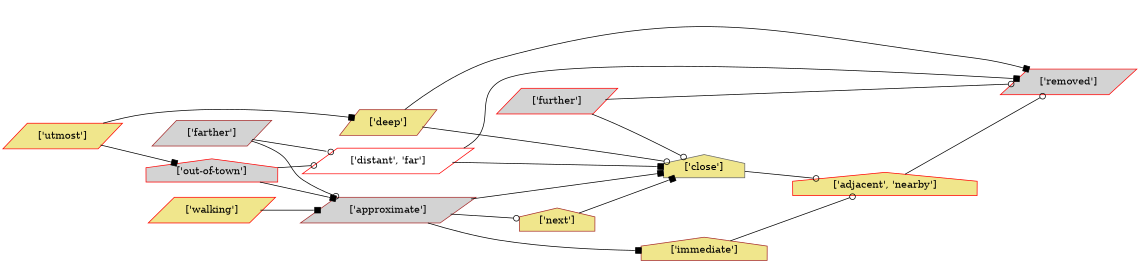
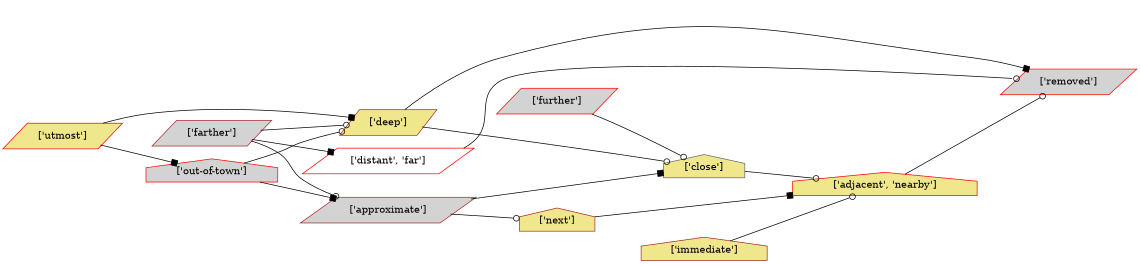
  strict digraph {
    rankdir=LR
    node [color=red fillcolor=khaki shape=parallelogram style=filled]
    edge [arrowhead=box]
    "['distant', 'far']" [fillcolor=white]
    "['removed']" [fillcolor=lightgrey]
    "['close']" [color=gray40 shape=house]
    "['adjacent', 'nearby']" [shape=house]
    "['out-of-town']" [fillcolor=lightgrey shape=house]
    "['approximate']" [color=brown fillcolor=lightgrey]
    "['immediate']" [color=brown shape=house]
    "['next']" [color=brown shape=house]
-   "['walking']"
    "['farther']" [color=brown fillcolor=lightgrey]
    "['deep']" [color=brown]
    "['utmost']"
    "['further']" [fillcolor=lightgrey]
-   "['distant', 'far']" -> "['removed']"
-   "['distant', 'far']" -> "['close']"
+   "['distant', 'far']" -> "['removed']" [arrowhead=odot]
    "['close']" -> "['adjacent', 'nearby']" [arrowhead=odot]
    "['adjacent', 'nearby']" -> "['removed']" [arrowhead=odot]
-   "['out-of-town']" -> "['distant', 'far']" [arrowhead=odot]
+   "['out-of-town']" -> "['deep']" [arrowhead=odot]
    "['out-of-town']" -> "['approximate']"
    "['approximate']" -> "['close']"
-   "['approximate']" -> "['immediate']"
    "['approximate']" -> "['next']" [arrowhead=odot]
    "['immediate']" -> "['adjacent', 'nearby']" [arrowhead=odot]
-   "['next']" -> "['close']"
-   "['walking']" -> "['approximate']"
-   "['farther']" -> "['distant', 'far']" [arrowhead=odot]
+   "['next']" -> "['adjacent', 'nearby']"
+   "['farther']" -> "['distant', 'far']"
    "['farther']" -> "['approximate']" [arrowhead=odot]
+   "['farther']" -> "['deep']" [arrowhead=odot]
    "['deep']" -> "['removed']"
    "['deep']" -> "['close']" [arrowhead=odot]
    "['utmost']" -> "['out-of-town']"
    "['utmost']" -> "['deep']"
-   "['further']" -> "['removed']" [arrowhead=odot]
    "['further']" -> "['close']" [arrowhead=odot]
  }
